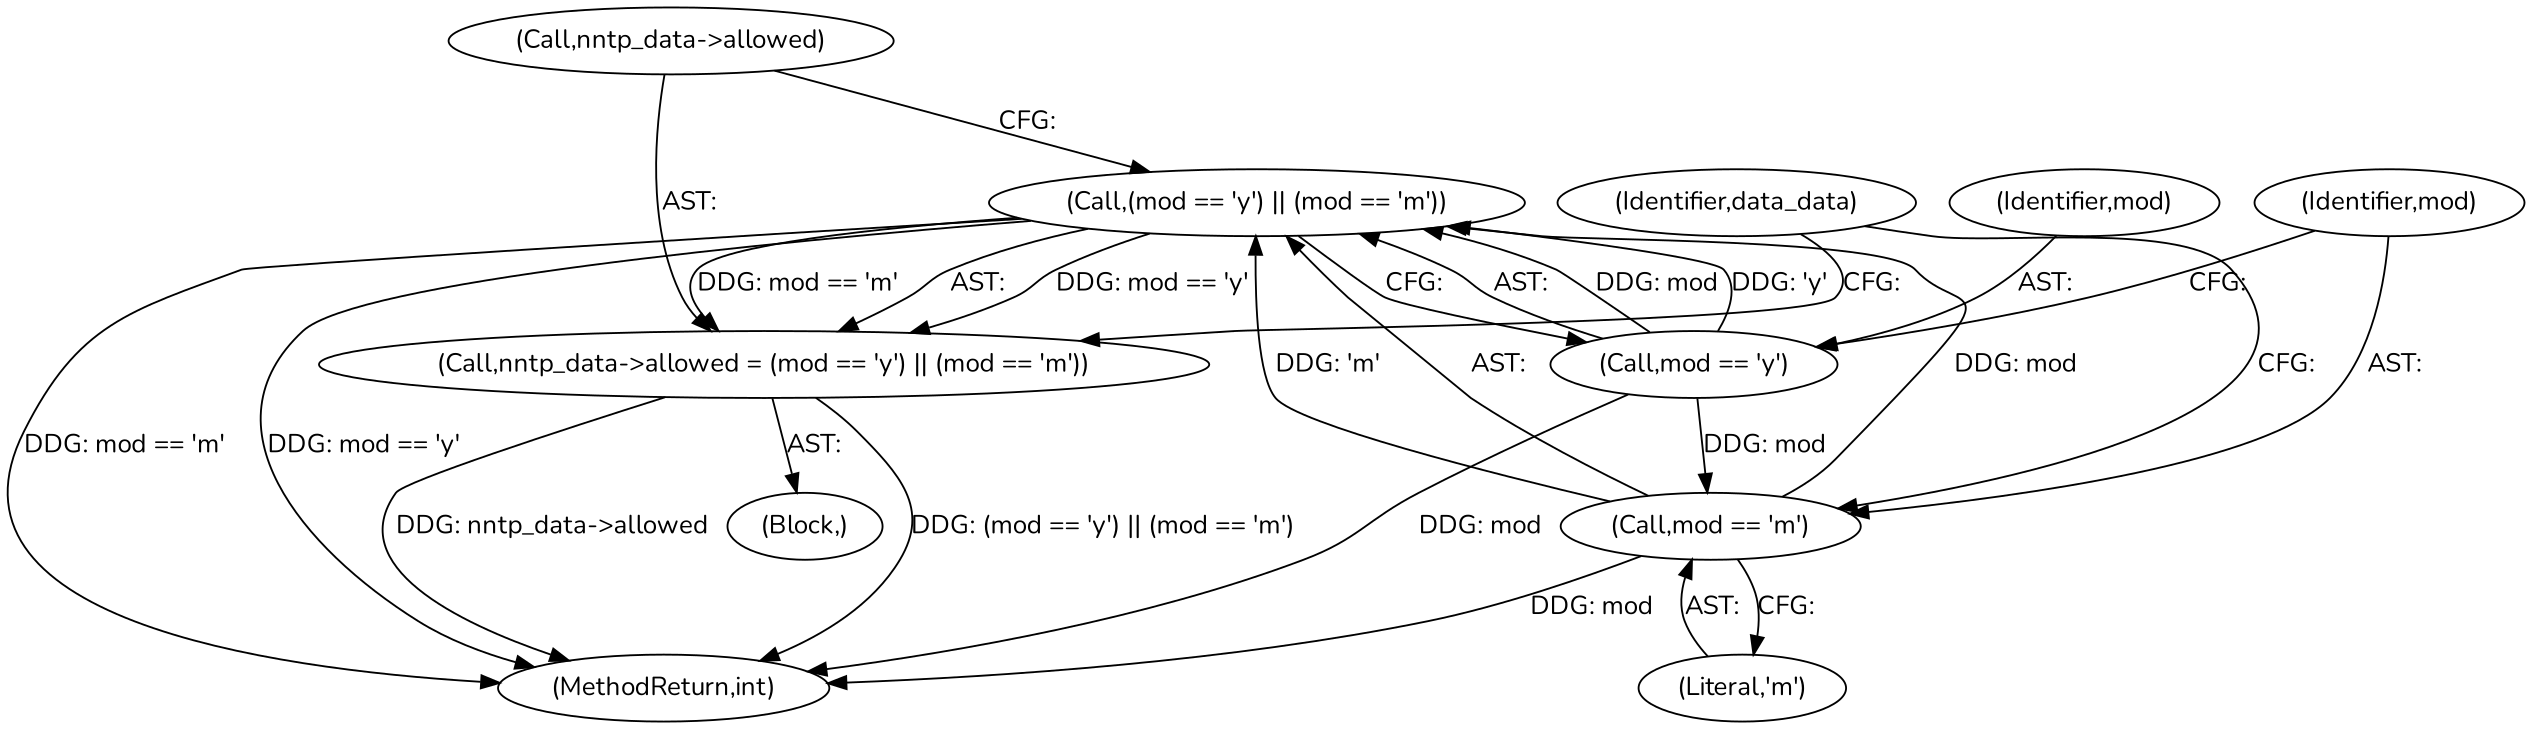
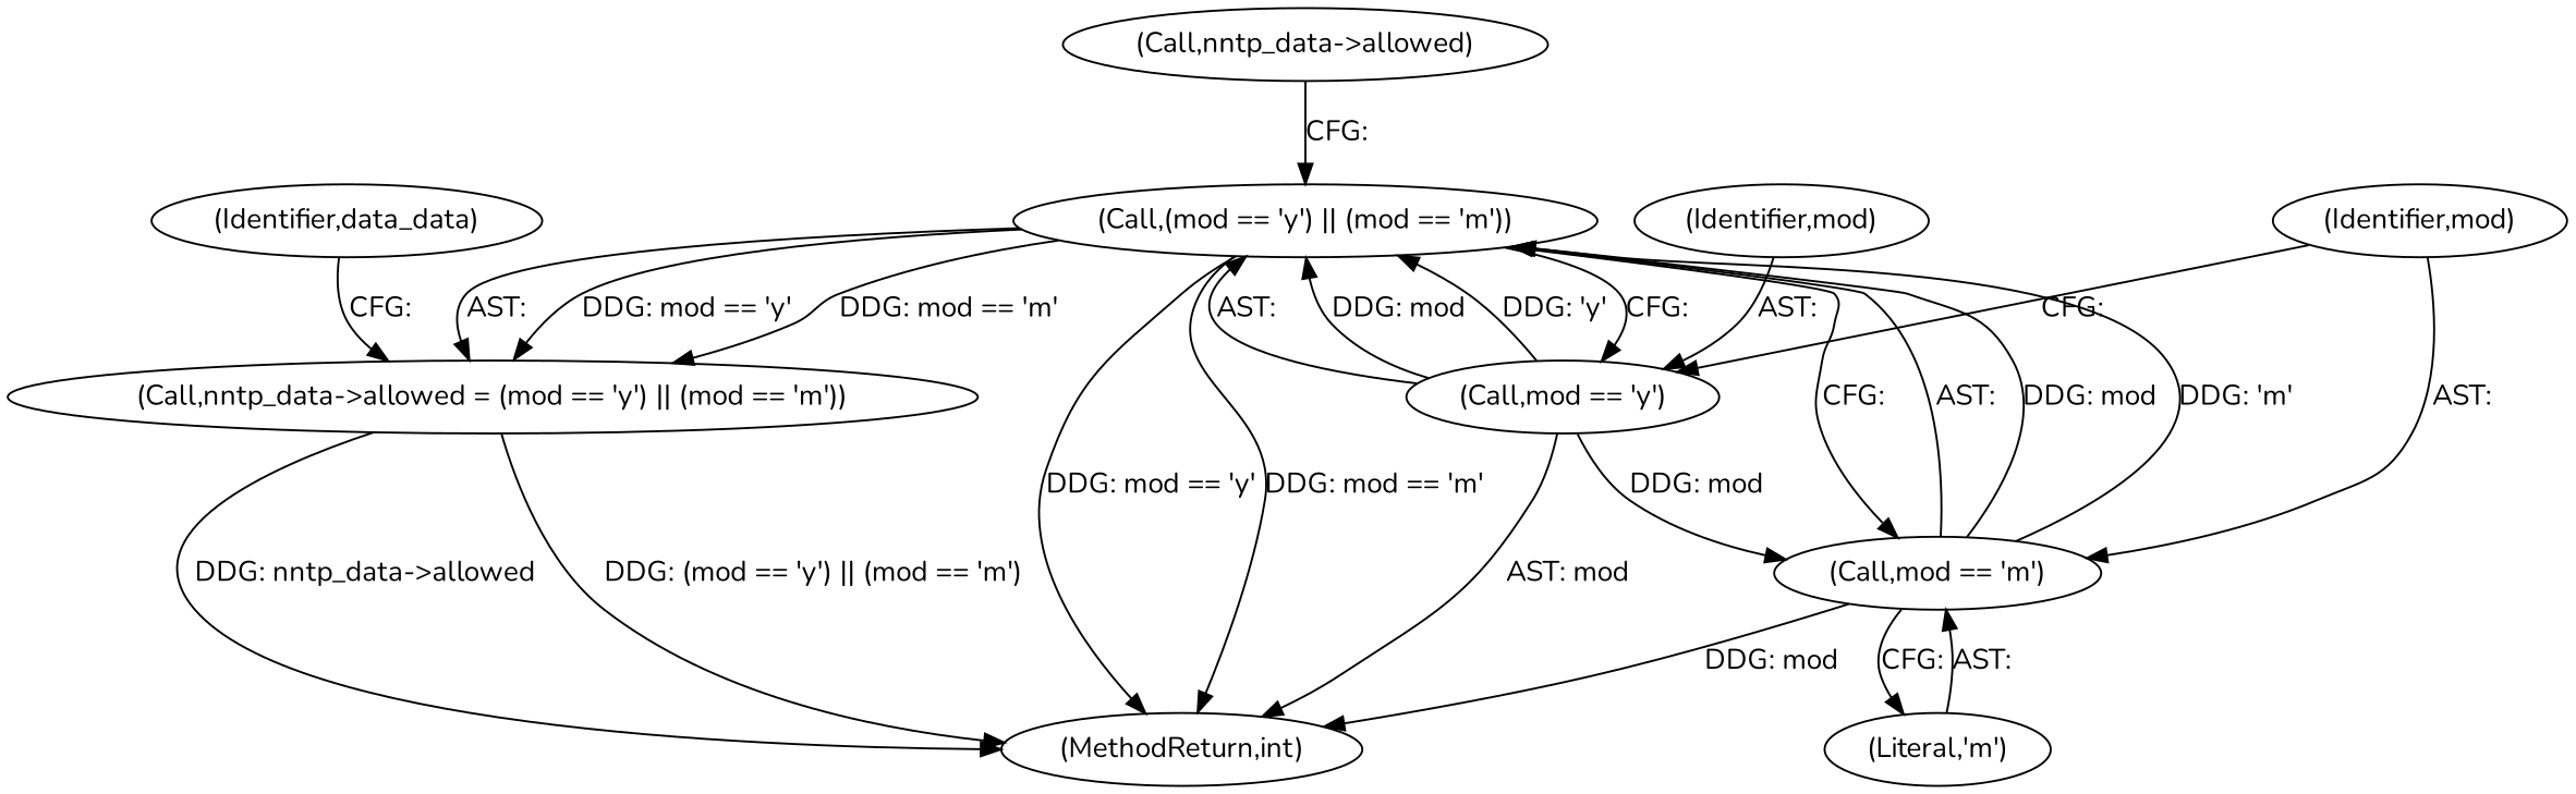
  digraph {
    fontname=Nunito
    node [fontname=Nunito]
    edge [fontname=Nunito]
    n1 [label="(Call,nntp_data->allowed = (mod == 'y') || (mod == 'm'))"]
    n2 [label="(MethodReturn,int)"]
-   n3 [label="(Block,)"]
    n4 [label="(Call,(mod == 'y') || (mod == 'm'))"]
    n5 [label="(Call,mod == 'y')"]
    n6 [label="(Call,mod == 'm')"]
    n7 [label="(Literal,'m')"]
    n8 [label="(Call,nntp_data->allowed)"]
    n9 [label="(Identifier,data_data)"]
    n10 [label="(Identifier,mod)"]
    n11 [label="(Identifier,mod)"]
    n1 -> n2 [label="DDG: (mod == 'y') || (mod == 'm')"]
    n1 -> n2 [label="DDG: nntp_data->allowed"]
-   n1 -> n3 [label="AST: "]
    n4 -> n1 [label="AST: "]
    n4 -> n1 [label="DDG: mod == 'y'"]
    n4 -> n1 [label="DDG: mod == 'm'"]
    n4 -> n2 [label="DDG: mod == 'm'"]
    n4 -> n2 [label="DDG: mod == 'y'"]
    n4 -> n5 [label="CFG: "]
-   n9 -> n6 [label="CFG: "]
-   n5 -> n2 [label="DDG: mod"]
+   n4 -> n6 [label="CFG: "]
+   n5 -> n2 [label="AST: mod"]
    n5 -> n4 [label="AST: "]
    n5 -> n4 [label="DDG: mod"]
    n5 -> n4 [label="DDG: 'y'"]
    n5 -> n6 [label="DDG: mod"]
    n6 -> n2 [label="DDG: mod"]
    n6 -> n4 [label="AST: "]
    n6 -> n4 [label="DDG: mod"]
    n6 -> n4 [label="DDG: 'm'"]
    n6 -> n7 [label="CFG: "]
    n7 -> n6 [label="AST: "]
-   n8 -> n1 [label="AST: "]
    n8 -> n4 [label="CFG: "]
    n9 -> n1 [label="CFG: "]
    n10 -> n5 [label="AST: "]
    n11 -> n5 [label="CFG: "]
    n11 -> n6 [label="AST: "]
  }
